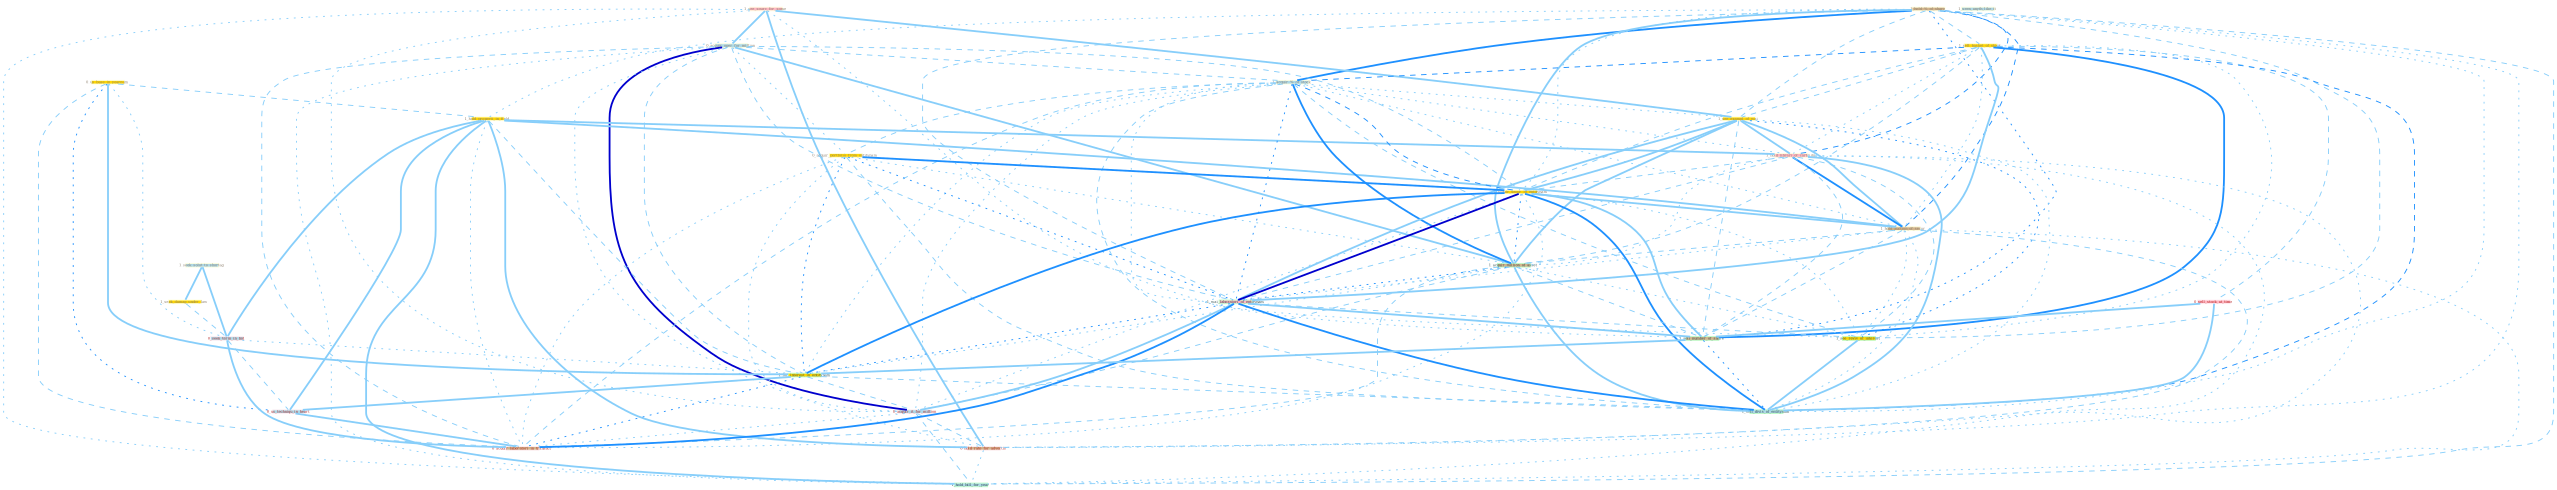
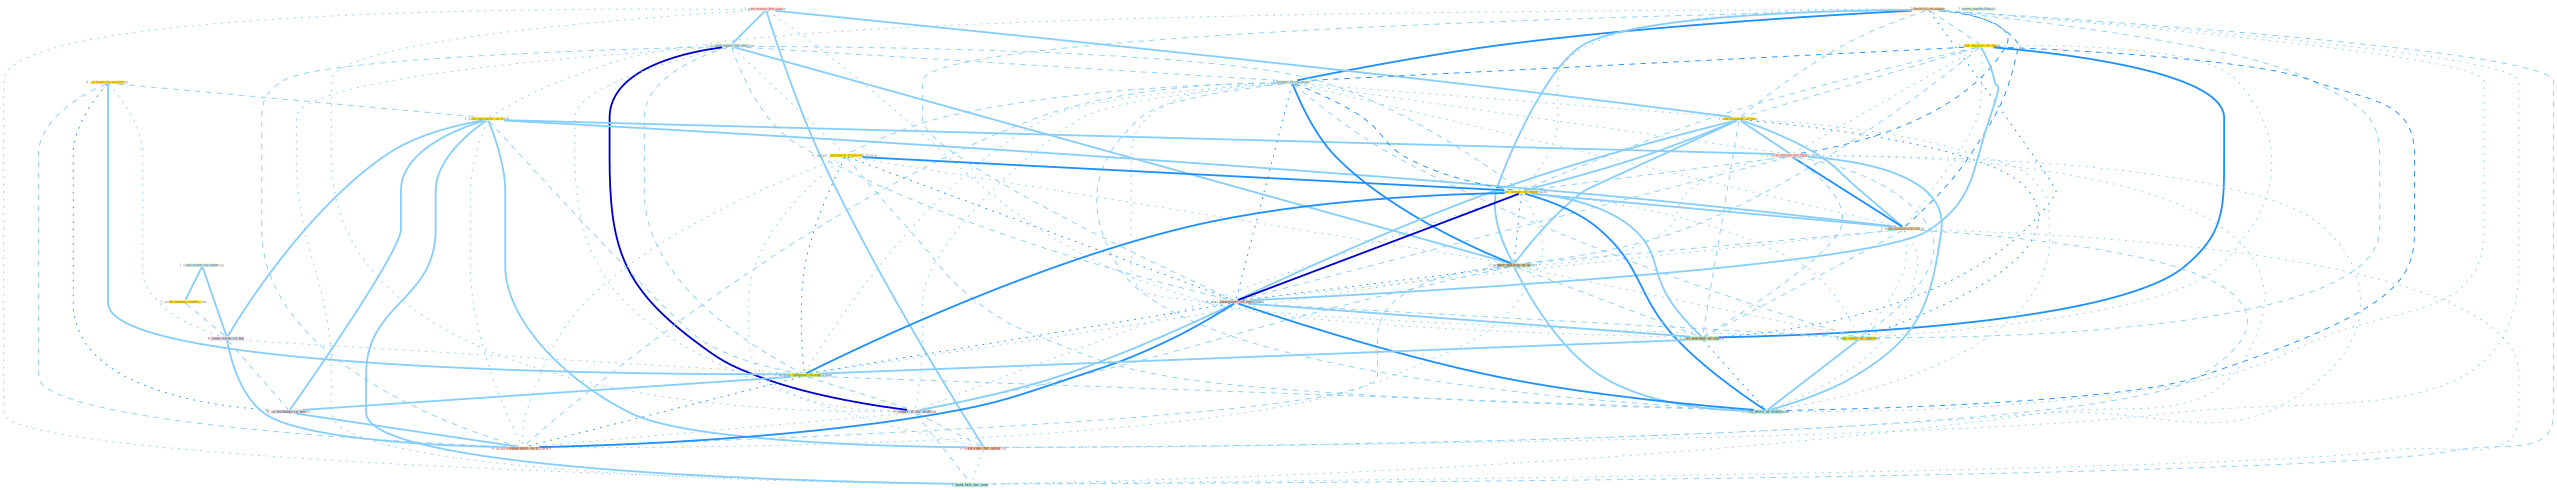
  graph {
    node [color="#ffffe0" fillcolor=gold fixedsize=true fontcolor="#8b7d6b" fontsize=4 shape=polygon style=filled]
    edge [color="#87cefa" style=dotted w=1]
    "1_hold_%_of_share " [fillcolor=tan height=.06 width=.5]
    "1_see_sourc_for_some " [fillcolor=lightpink height=.06 width=.5]
    "1_sell_basket_of_stock " [height=.06 width=.5]
    "0_acquir_oper_for_million " [fillcolor=lightblue height=.06 width=.5]
    "0_us_base_in_yearnum " [height=.06 width=.5]
    "1_hold_properti_in_field " [height=.06 width=.5]
    "1_seek_solut_to_shortag " [fillcolor=lightblue height=.06 width=.5]
    "1_acquir_%_of_stock " [fillcolor=lightblue height=.06 width=.5]
    "1_see_exampl_of_wai " [height=.06 width=.5]
    "1_seen_anyth_like_it " [fillcolor=lightblue height=.06 width=.5]
    "0_acquir_portfolio_from_entitynam " [height=.06 width=.5]
    "1_hold_librari_of_cartridg " [fillcolor=lightpink height=.06 width=.5]
    "1_seek_damag_under_law " [height=.06 width=.5]
    "1_acquir_secur_of_entitynam " [height=.06 width=.5]
    "1_hold_auction_of_secur " [fillcolor=tan height=.06 width=.5]
    "0_seek_term_in_bid " [color="#fff0f5" fillcolor=lightblue fontcolor="#b22222" height=.06 width=.5]
    "0_us_techniqu_in_heart " [color="#fff0f5" fillcolor=lightblue fontcolor="#b22222" height=.06 width=.5]
    "0_acquir_it_for_million " [color="#fff0f5" fillcolor=lightblue fontcolor="#b22222" height=.06 width=.5]
    "0_hold_rate_for_advertis " [color="#fff0f5" fillcolor=tan fontcolor="#b22222" height=.06 width=.5]
    "0_acquir_laboratori_in_transact " [color="#fff0f5" fillcolor=tan fontcolor="#b22222" height=.06 width=.5]
-   "0_sell_stock_at_time " [color="#fff0f5" fillcolor=lightpink fontcolor="#b22222" height=.06 width=.5]
    "1_acquir_million_of_asset " [color="#BDFCC9" fillcolor=tan fontcolor="#2f4f4f" height=.06 width=.5]
    n23 [color="#BDFCC9" fillcolor=lightpink fontcolor="#2f4f4f" height=.06 label="1_wai_laboratori_of_entitynam" width=.5]
    "1_sell_number_of_share " [color="#BDFCC9" fillcolor=tan fontcolor="#2f4f4f" height=.06 width=.5]
    "1_see_reviv_of_interest " [color="#BDFCC9" fontcolor="#2f4f4f" height=.06 width=.5]
    "1_hold_bill_for_year " [color="#BDFCC9" fillcolor=lightblue fontcolor="#2f4f4f" height=.06 width=.5]
    "1_sell_divis_of_entitynam " [color="#BDFCC9" fillcolor=lightblue fontcolor="#2f4f4f" height=.06 width=.5]
-   "1_acquir_interest_in_entitynam " [color="#BDFCC9" fontcolor="#2f4f4f" height=.06 width=.5 label="1_for_interest_in_entitynam"]
+   "1_acquir_interest_in_entitynam " [color="#BDFCC9" fontcolor="#2f4f4f" height=.06 width=.5]
    subgraph sub_1 {
      "1_hold_%_of_share "
      "1_see_sourc_for_some "
      "1_sell_basket_of_stock "
      "0_acquir_oper_for_million "
      "0_us_base_in_yearnum "
      "1_hold_properti_in_field "
      "1_seek_solut_to_shortag "
      "1_acquir_%_of_stock "
      "1_see_exampl_of_wai "
      "1_seen_anyth_like_it "
      "0_acquir_portfolio_from_entitynam "
      "1_hold_librari_of_cartridg "
      "1_seek_damag_under_law "
      "1_acquir_secur_of_entitynam "
      "1_hold_auction_of_secur "
    }
    subgraph sub_2 {
      "0_seek_term_in_bid "
      "0_us_techniqu_in_heart "
      "0_acquir_it_for_million "
      "0_hold_rate_for_advertis "
      "0_acquir_laboratori_in_transact "
-     "0_sell_stock_at_time "
    }
    "1_hold_%_of_share " -- "1_sell_basket_of_stock " [style=dashed]
    "1_hold_%_of_share " -- "1_hold_properti_in_field "
    "1_hold_%_of_share " -- "1_acquir_%_of_stock " [color="#1e90ff" style=bold w=2]
    "1_hold_%_of_share " -- "1_see_exampl_of_wai " [style=dashed]
    "1_hold_%_of_share " -- "1_hold_librari_of_cartridg " [color="#1e90ff" style=dashed w=2]
    "1_hold_%_of_share " -- "1_acquir_secur_of_entitynam "
    "1_hold_%_of_share " -- "1_hold_auction_of_secur " [color="#1e90ff" style=dashed w=2]
    "1_hold_%_of_share " -- "0_hold_rate_for_advertis "
    "1_hold_%_of_share " -- "1_acquir_million_of_asset " [style=bold]
    "1_hold_%_of_share " -- n23 [style=dashed]
    "1_hold_%_of_share " -- "1_sell_number_of_share " [color="#1e90ff" w=2]
    "1_hold_%_of_share " -- "1_see_reviv_of_interest " [style=dashed]
    "1_hold_%_of_share " -- "1_hold_bill_for_year " [style=dashed]
    "1_hold_%_of_share " -- "1_sell_divis_of_entitynam "
    "1_see_sourc_for_some " -- "0_acquir_oper_for_million " [style=bold]
    "1_see_sourc_for_some " -- "1_see_exampl_of_wai " [style=bold]
    "1_see_sourc_for_some " -- "0_acquir_it_for_million "
    "1_see_sourc_for_some " -- "0_hold_rate_for_advertis " [style=bold]
    "1_see_sourc_for_some " -- "1_see_reviv_of_interest "
    "1_see_sourc_for_some " -- "1_hold_bill_for_year "
    "1_sell_basket_of_stock " -- "1_acquir_%_of_stock " [color="#1e90ff" style=dashed w=2]
    "1_sell_basket_of_stock " -- "1_see_exampl_of_wai " [style=dashed]
    "1_sell_basket_of_stock " -- "1_hold_librari_of_cartridg "
    "1_sell_basket_of_stock " -- "1_acquir_secur_of_entitynam " [style=dashed]
    "1_sell_basket_of_stock " -- "1_hold_auction_of_secur "
-   "1_sell_basket_of_stock " -- "0_sell_stock_at_time " [style=dashed]
    "1_sell_basket_of_stock " -- "1_acquir_million_of_asset " [style=dashed]
    "1_sell_basket_of_stock " -- n23 [style=bold]
    "1_sell_basket_of_stock " -- "1_sell_number_of_share " [color="#1e90ff" style=bold w=2]
    "1_sell_basket_of_stock " -- "1_see_reviv_of_interest "
    "1_sell_basket_of_stock " -- "1_sell_divis_of_entitynam " [color="#1e90ff" style=dashed w=2]
    "0_acquir_oper_for_million " -- "1_acquir_%_of_stock " [style=dashed]
    "0_acquir_oper_for_million " -- "0_acquir_portfolio_from_entitynam "
    "0_acquir_oper_for_million " -- "1_acquir_secur_of_entitynam " [style=dashed]
    "0_acquir_oper_for_million " -- "0_acquir_it_for_million " [color="#0000cd" style=bold w=3]
    "0_acquir_oper_for_million " -- "0_hold_rate_for_advertis "
    "0_acquir_oper_for_million " -- "0_acquir_laboratori_in_transact " [style=dashed]
    "0_acquir_oper_for_million " -- "1_acquir_million_of_asset " [style=bold]
    "0_acquir_oper_for_million " -- n23 [style=dashed]
    "0_acquir_oper_for_million " -- "1_hold_bill_for_year "
    "0_acquir_oper_for_million " -- "1_acquir_interest_in_entitynam " [style=dashed]
    "0_us_base_in_yearnum " -- "1_hold_properti_in_field " [style=dashed]
    "0_us_base_in_yearnum " -- "0_seek_term_in_bid "
    "0_us_base_in_yearnum " -- "0_us_techniqu_in_heart " [color="#1e90ff" w=2]
    "0_us_base_in_yearnum " -- "0_acquir_laboratori_in_transact " [style=dashed]
    "0_us_base_in_yearnum " -- "1_acquir_interest_in_entitynam " [style=bold]
    "1_hold_properti_in_field " -- "1_hold_librari_of_cartridg " [style=bold]
    "1_hold_properti_in_field " -- "1_hold_auction_of_secur " [style=bold]
    "1_hold_properti_in_field " -- "0_seek_term_in_bid " [style=bold]
    "1_hold_properti_in_field " -- "0_us_techniqu_in_heart " [style=bold]
    "1_hold_properti_in_field " -- "0_hold_rate_for_advertis " [style=bold]
    "1_hold_properti_in_field " -- "0_acquir_laboratori_in_transact "
    "1_hold_properti_in_field " -- "1_hold_bill_for_year " [style=bold]
    "1_hold_properti_in_field " -- "1_acquir_interest_in_entitynam " [style=dashed]
    "1_seek_solut_to_shortag " -- "1_seek_damag_under_law " [style=bold]
    "1_seek_solut_to_shortag " -- "0_seek_term_in_bid " [style=bold]
    "1_acquir_%_of_stock " -- "1_see_exampl_of_wai "
    "1_acquir_%_of_stock " -- "0_acquir_portfolio_from_entitynam " [style=dashed]
    "1_acquir_%_of_stock " -- "1_hold_librari_of_cartridg "
    "1_acquir_%_of_stock " -- "1_acquir_secur_of_entitynam " [color="#1e90ff" style=dashed w=2]
    "1_acquir_%_of_stock " -- "1_hold_auction_of_secur "
    "1_acquir_%_of_stock " -- "0_acquir_it_for_million "
    "1_acquir_%_of_stock " -- "0_acquir_laboratori_in_transact " [style=dashed]
    "1_acquir_%_of_stock " -- "1_acquir_million_of_asset " [color="#1e90ff" style=bold w=2]
    "1_acquir_%_of_stock " -- n23 [color="#1e90ff" w=2]
    "1_acquir_%_of_stock " -- "1_sell_number_of_share "
    "1_acquir_%_of_stock " -- "1_see_reviv_of_interest " [style=dashed]
    "1_acquir_%_of_stock " -- "1_sell_divis_of_entitynam " [style=dashed]
    "1_acquir_%_of_stock " -- "1_acquir_interest_in_entitynam "
    "1_see_exampl_of_wai " -- "1_hold_librari_of_cartridg " [style=bold]
    "1_see_exampl_of_wai " -- "1_acquir_secur_of_entitynam " [style=bold]
    "1_see_exampl_of_wai " -- "1_hold_auction_of_secur " [style=bold]
    "1_see_exampl_of_wai " -- "1_acquir_million_of_asset " [style=bold]
    "1_see_exampl_of_wai " -- n23 [style=bold]
    "1_see_exampl_of_wai " -- "1_sell_number_of_share " [style=dashed]
    "1_see_exampl_of_wai " -- "1_see_reviv_of_interest " [color="#1e90ff" w=2]
    "1_see_exampl_of_wai " -- "1_sell_divis_of_entitynam "
    "0_acquir_portfolio_from_entitynam " -- "1_acquir_secur_of_entitynam " [color="#1e90ff" style=bold w=2]
    "0_acquir_portfolio_from_entitynam " -- "0_acquir_it_for_million "
    "0_acquir_portfolio_from_entitynam " -- "0_acquir_laboratori_in_transact "
    "0_acquir_portfolio_from_entitynam " -- "1_acquir_million_of_asset "
    "0_acquir_portfolio_from_entitynam " -- n23 [color="#1e90ff" w=2]
    "0_acquir_portfolio_from_entitynam " -- "1_sell_divis_of_entitynam " [style=dashed]
    "0_acquir_portfolio_from_entitynam " -- "1_acquir_interest_in_entitynam " [color="#1e90ff" w=2]
    "1_hold_librari_of_cartridg " -- "1_acquir_secur_of_entitynam " [style=dashed]
    "1_hold_librari_of_cartridg " -- "1_hold_auction_of_secur " [color="#1e90ff" style=bold w=2]
    "1_hold_librari_of_cartridg " -- "0_hold_rate_for_advertis "
    "1_hold_librari_of_cartridg " -- "1_acquir_million_of_asset "
    "1_hold_librari_of_cartridg " -- n23 [style=dashed]
    "1_hold_librari_of_cartridg " -- "1_sell_number_of_share " [style=dashed]
    "1_hold_librari_of_cartridg " -- "1_see_reviv_of_interest " [style=dashed]
    "1_hold_librari_of_cartridg " -- "1_hold_bill_for_year "
    "1_hold_librari_of_cartridg " -- "1_sell_divis_of_entitynam " [style=bold]
    "1_seek_damag_under_law " -- "0_seek_term_in_bid " [style=dashed]
    "1_acquir_secur_of_entitynam " -- "1_hold_auction_of_secur " [style=bold]
    "1_acquir_secur_of_entitynam " -- "0_acquir_it_for_million "
    "1_acquir_secur_of_entitynam " -- "0_acquir_laboratori_in_transact "
    "1_acquir_secur_of_entitynam " -- "1_acquir_million_of_asset " [color="#1e90ff" w=2]
    "1_acquir_secur_of_entitynam " -- n23 [color="#0000cd" style=bold w=3]
    "1_acquir_secur_of_entitynam " -- "1_sell_number_of_share " [style=bold]
    "1_acquir_secur_of_entitynam " -- "1_see_reviv_of_interest "
    "1_acquir_secur_of_entitynam " -- "1_sell_divis_of_entitynam " [color="#1e90ff" style=bold w=2]
    "1_acquir_secur_of_entitynam " -- "1_acquir_interest_in_entitynam " [color="#1e90ff" style=bold w=2]
    "1_hold_auction_of_secur " -- "0_hold_rate_for_advertis " [style=dashed]
    "1_hold_auction_of_secur " -- "1_acquir_million_of_asset " [style=dashed]
    "1_hold_auction_of_secur " -- n23
    "1_hold_auction_of_secur " -- "1_sell_number_of_share " [style=dashed]
    "1_hold_auction_of_secur " -- "1_see_reviv_of_interest "
    "1_hold_auction_of_secur " -- "1_hold_bill_for_year "
    "1_hold_auction_of_secur " -- "1_sell_divis_of_entitynam "
    "0_seek_term_in_bid " -- "0_us_techniqu_in_heart " [style=dashed]
    "0_seek_term_in_bid " -- "0_acquir_laboratori_in_transact " [style=bold]
    "0_seek_term_in_bid " -- "1_acquir_interest_in_entitynam "
    "0_us_techniqu_in_heart " -- "0_acquir_laboratori_in_transact " [style=bold]
    "0_acquir_it_for_million " -- "0_hold_rate_for_advertis " [style=dashed]
    "0_acquir_it_for_million " -- "0_acquir_laboratori_in_transact "
    "0_acquir_it_for_million " -- "1_hold_bill_for_year " [style=dashed]
    "0_hold_rate_for_advertis " -- "1_hold_bill_for_year " [w=2]
-   "0_sell_stock_at_time " -- "1_sell_number_of_share " [style=bold]
-   "0_sell_stock_at_time " -- "1_sell_divis_of_entitynam " [style=bold]
    "1_acquir_million_of_asset " -- "0_acquir_it_for_million " [style=dashed]
    "1_acquir_million_of_asset " -- "0_acquir_laboratori_in_transact " [style=dashed]
    "1_acquir_million_of_asset " -- n23 [color="#1e90ff" w=2]
    "1_acquir_million_of_asset " -- "1_sell_number_of_share " [style=dashed]
    "1_acquir_million_of_asset " -- "1_see_reviv_of_interest "
    "1_acquir_million_of_asset " -- "1_sell_divis_of_entitynam " [style=bold]
    "1_acquir_million_of_asset " -- "1_acquir_interest_in_entitynam "
    n23 -- "0_acquir_it_for_million " [style=bold]
    n23 -- "0_acquir_laboratori_in_transact " [color="#1e90ff" style=bold w=2]
    n23 -- "1_sell_number_of_share " [style=bold]
    n23 -- "1_see_reviv_of_interest " [style=dashed]
    n23 -- "1_sell_divis_of_entitynam " [color="#1e90ff" style=bold w=2]
    n23 -- "1_acquir_interest_in_entitynam " [color="#1e90ff" w=2]
    "1_sell_number_of_share " -- "1_sell_divis_of_entitynam " [color="#1e90ff" w=2]
    "1_sell_number_of_share " -- "1_acquir_interest_in_entitynam " [style=bold]
    "1_see_reviv_of_interest " -- "1_sell_divis_of_entitynam " [style=bold]
    "1_acquir_interest_in_entitynam " -- "0_us_techniqu_in_heart " [style=bold]
    "1_acquir_interest_in_entitynam " -- "0_acquir_it_for_million " [style=dashed]
    "1_acquir_interest_in_entitynam " -- "0_acquir_laboratori_in_transact " [color="#1e90ff" w=2]
    "1_acquir_interest_in_entitynam " -- "1_sell_divis_of_entitynam " [style=dashed]
  }
